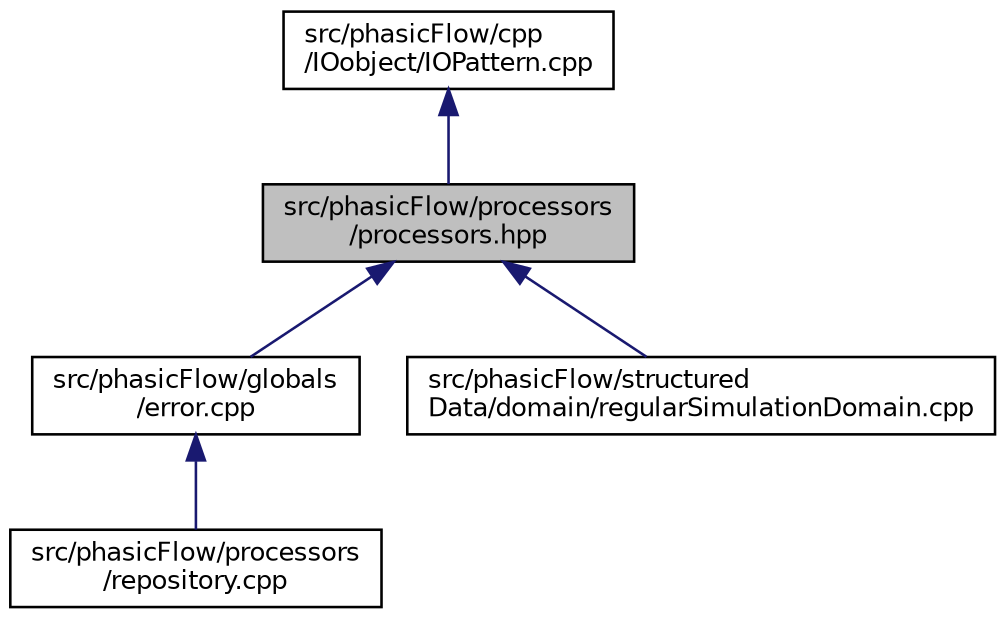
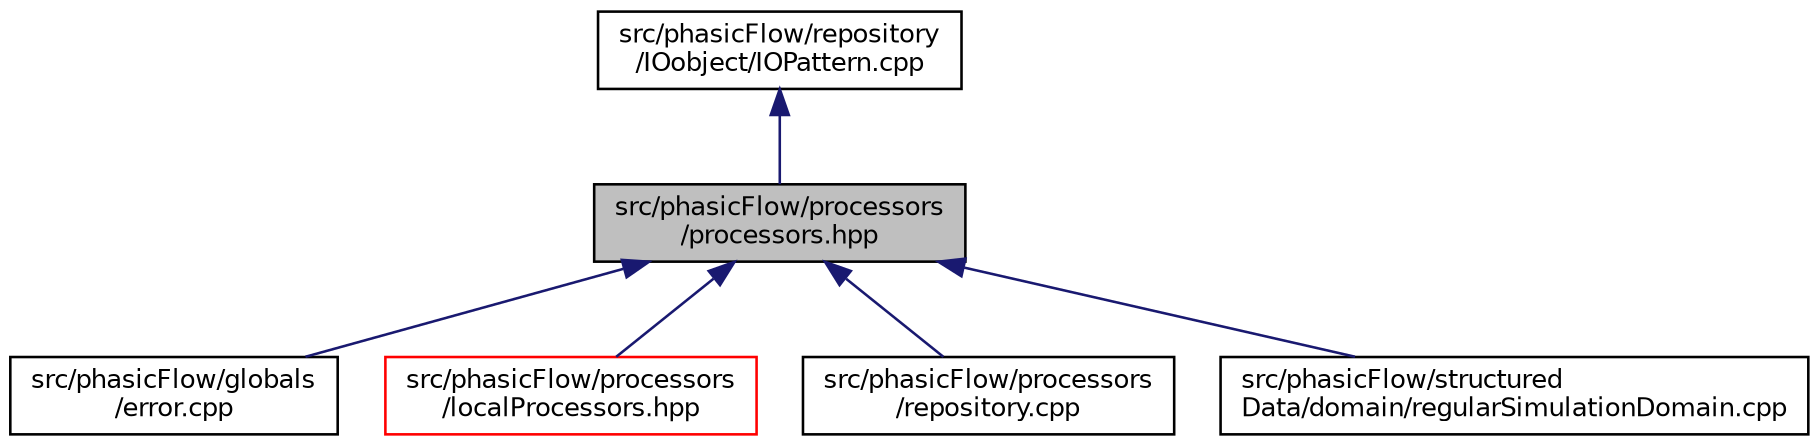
  digraph {
    node [color=black fillcolor=white fontname=Helvetica fontsize=10 shape=record style=filled]
    edge [color=midnightblue dir=back fontname=Helvetica fontsize=10 labelfontname=Helvetica labelfontsize=10 style=solid]
    n1 [fillcolor=grey75 fontcolor=black height=0.2 label="src/phasicFlow/processors\l/processors.hpp" width=0.4]
    n2 [height=0.2 label="src/phasicFlow/globals\l/error.cpp" width=0.4]
+   n3 [color=red height=0.2 label="src/phasicFlow/processors\l/localProcessors.hpp" width=0.4]
    n4 [height=0.2 label="src/phasicFlow/processors\l/repository.cpp" width=0.4]
    n5 [height=0.2 label="src/phasicFlow/structured\lData/domain/regularSimulationDomain.cpp" width=0.4]
-   n6 [height=0.2 label="src/phasicFlow/cpp\l/IOobject/IOPattern.cpp" width=0.4]
+   n6 [height=0.2 label="src/phasicFlow/repository\l/IOobject/IOPattern.cpp" width=0.4]
    n1 -> n2
-   n2 -> n4
+   n1 -> n3
+   n1 -> n4
    n1 -> n5
    n6 -> n1
  }
